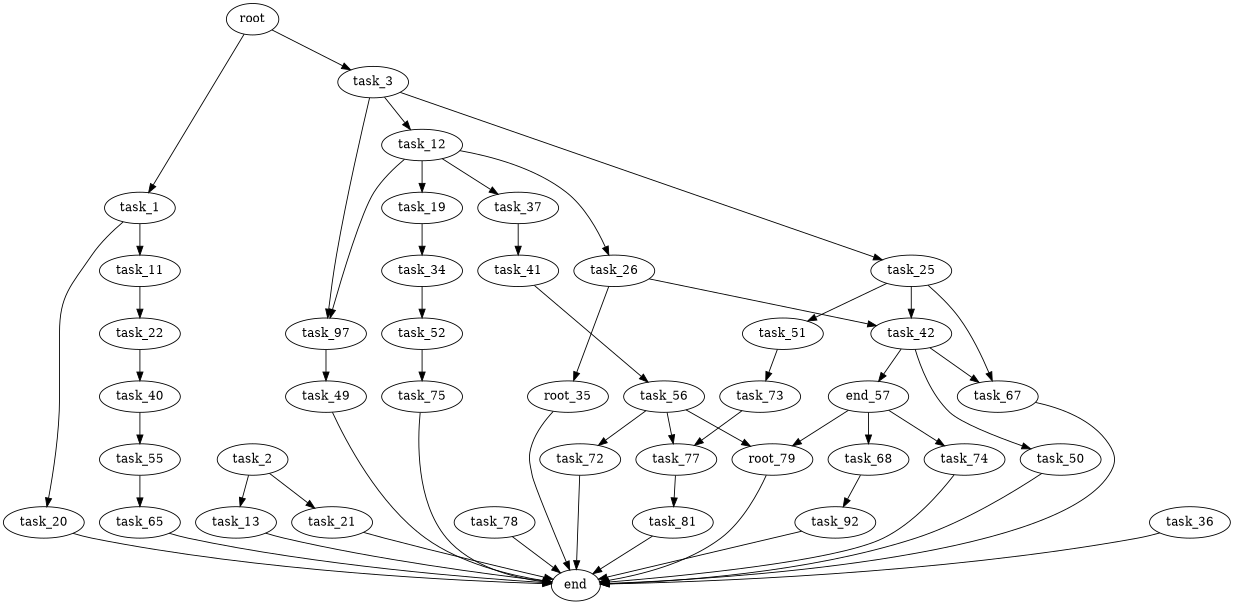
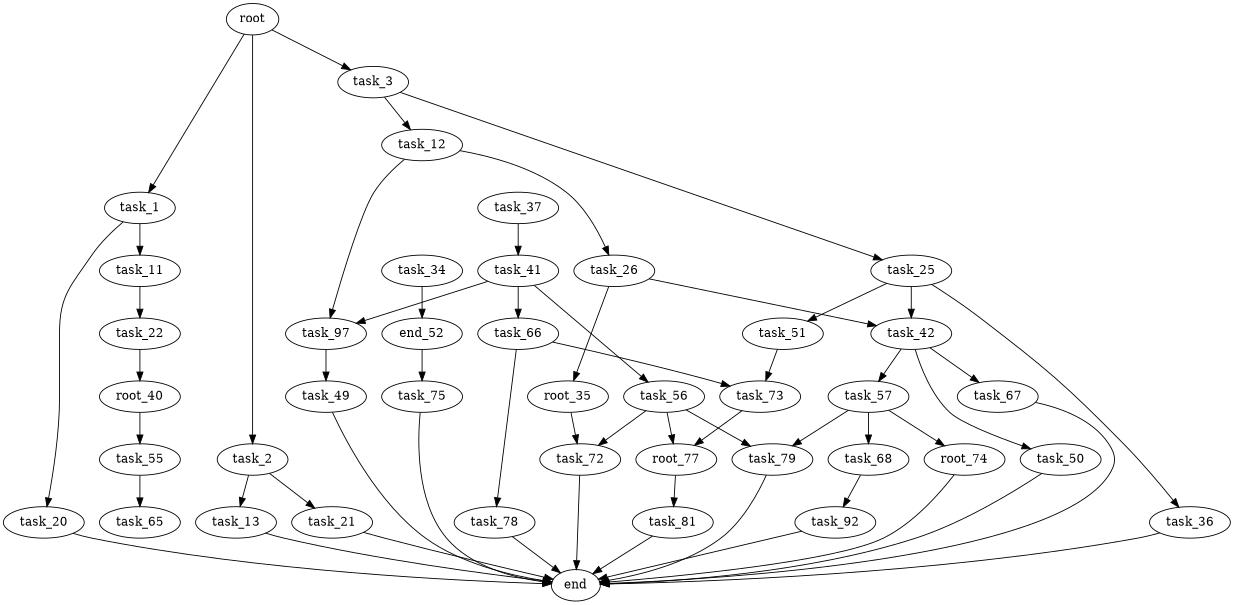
  digraph {
    root
    task_1
    task_2
    task_3
    task_11
    task_20
    task_13
    task_21
    task_12
    task_25
    n11 [label=task_97]
    task_22
    end
-   task_19
    task_26
    task_37
    task_36
    task_42
    task_51
    task_49
-   task_40
+   task_40 [label=root_40]
    task_34
    n23 [label=root_35]
    task_41
    task_50
-   task_57 [label=end_57]
+   task_57
    task_67
    task_73
    task_55
-   task_52
+   task_52 [label=end_52]
    task_56
+   task_66
    task_75
    task_65
-   task_79 [label=root_79]
+   task_79
    task_68
-   task_74
-   task_77
+   task_74 [label=root_74]
+   task_77 [label=root_77]
    task_72
    task_78
    task_81
    n42 [label=task_92]
    root -> task_1
+   root -> task_2
    root -> task_3
    task_1 -> task_11
    task_1 -> task_20
    task_2 -> task_13
    task_2 -> task_21
    task_3 -> task_12
    task_3 -> task_25
-   task_3 -> n11
+   task_41 -> n11
    task_11 -> task_22
    task_20 -> end
    task_13 -> end
    task_21 -> end
    task_12 -> n11
-   task_12 -> task_19
    task_12 -> task_26
-   task_12 -> task_37
-   task_25 -> task_67
+   task_25 -> task_36
    task_25 -> task_42
    task_25 -> task_51
    n11 -> task_49
    task_22 -> task_40
-   task_19 -> task_34
    task_26 -> task_42
    task_26 -> n23
    task_37 -> task_41
    task_36 -> end
    task_42 -> task_50
    task_42 -> task_57
    task_42 -> task_67
    task_51 -> task_73
    task_49 -> end
    task_40 -> task_55
    task_34 -> task_52
-   n23 -> end
+   n23 -> task_72
    task_41 -> task_56
+   task_41 -> task_66
    task_50 -> end
    task_57 -> task_79
    task_57 -> task_68
    task_57 -> task_74
    task_67 -> end
    task_73 -> task_77
    task_55 -> task_65
    task_52 -> task_75
    task_56 -> task_79
    task_56 -> task_77
    task_56 -> task_72
+   task_66 -> task_73
+   task_66 -> task_78
    task_75 -> end
-   task_65 -> end
    task_79 -> end
    task_68 -> n42
    task_74 -> end
    task_77 -> task_81
    task_72 -> end
    task_78 -> end
    task_81 -> end
    n42 -> end
  }
